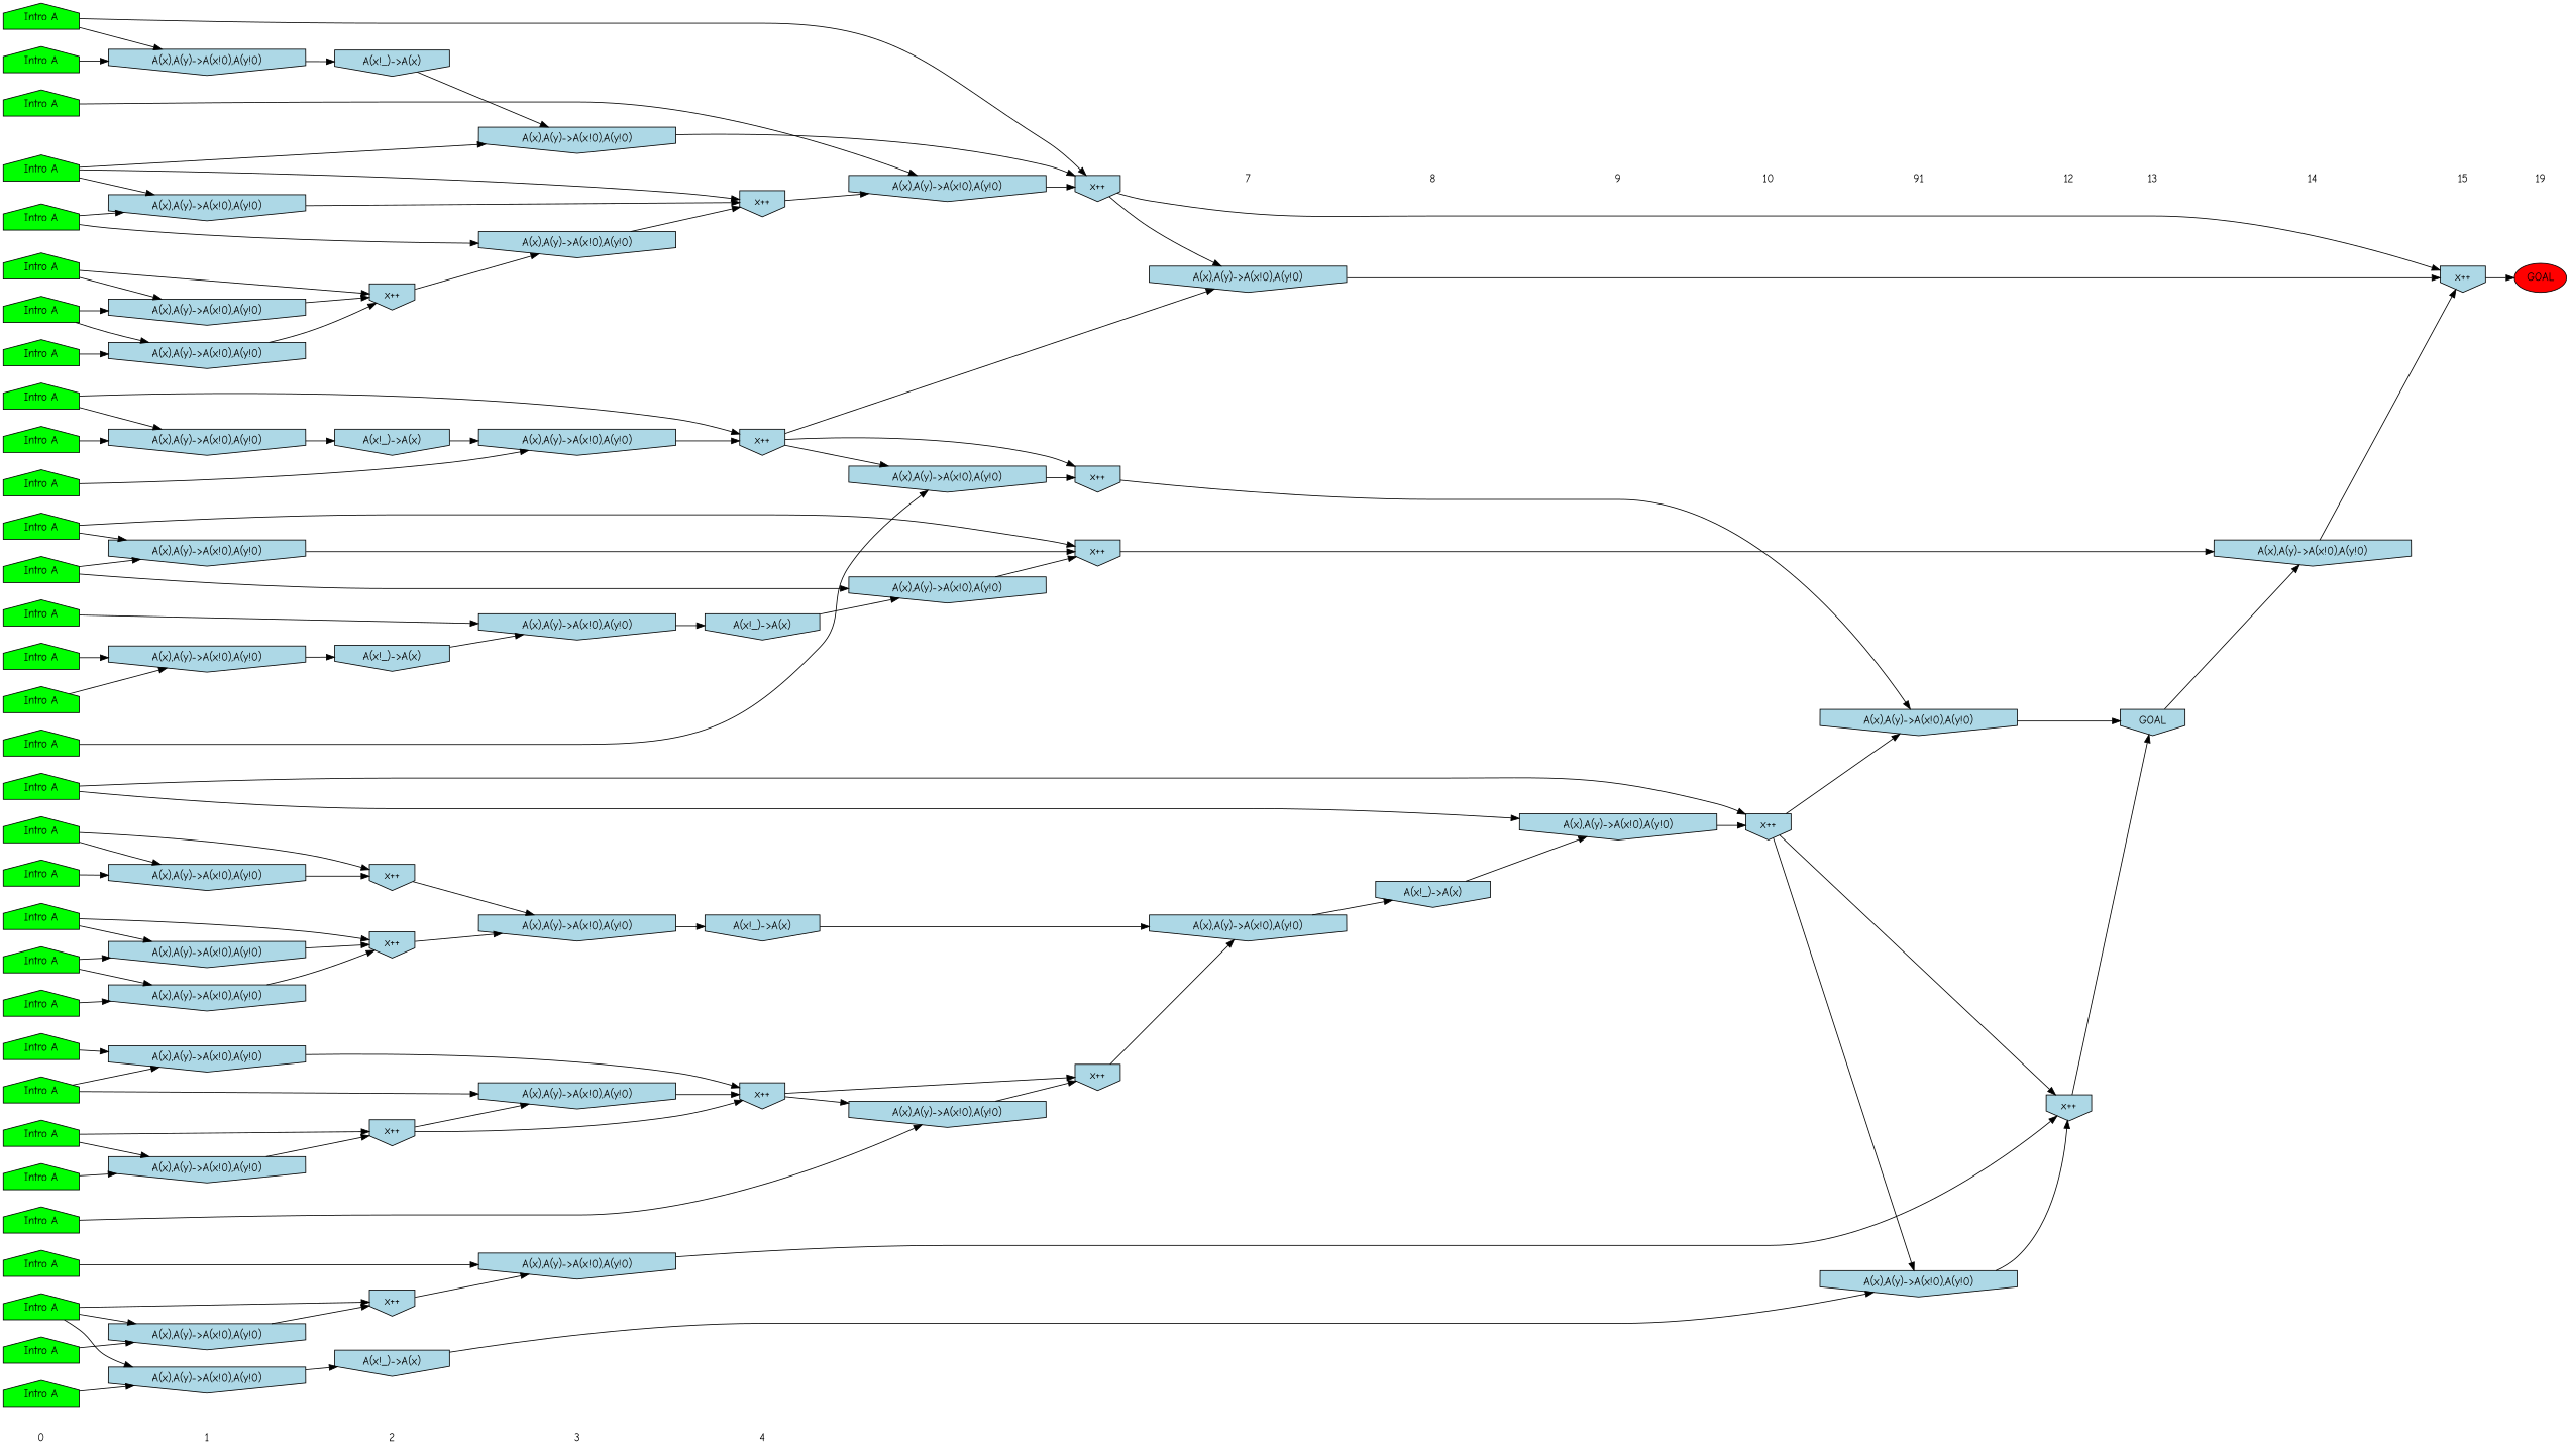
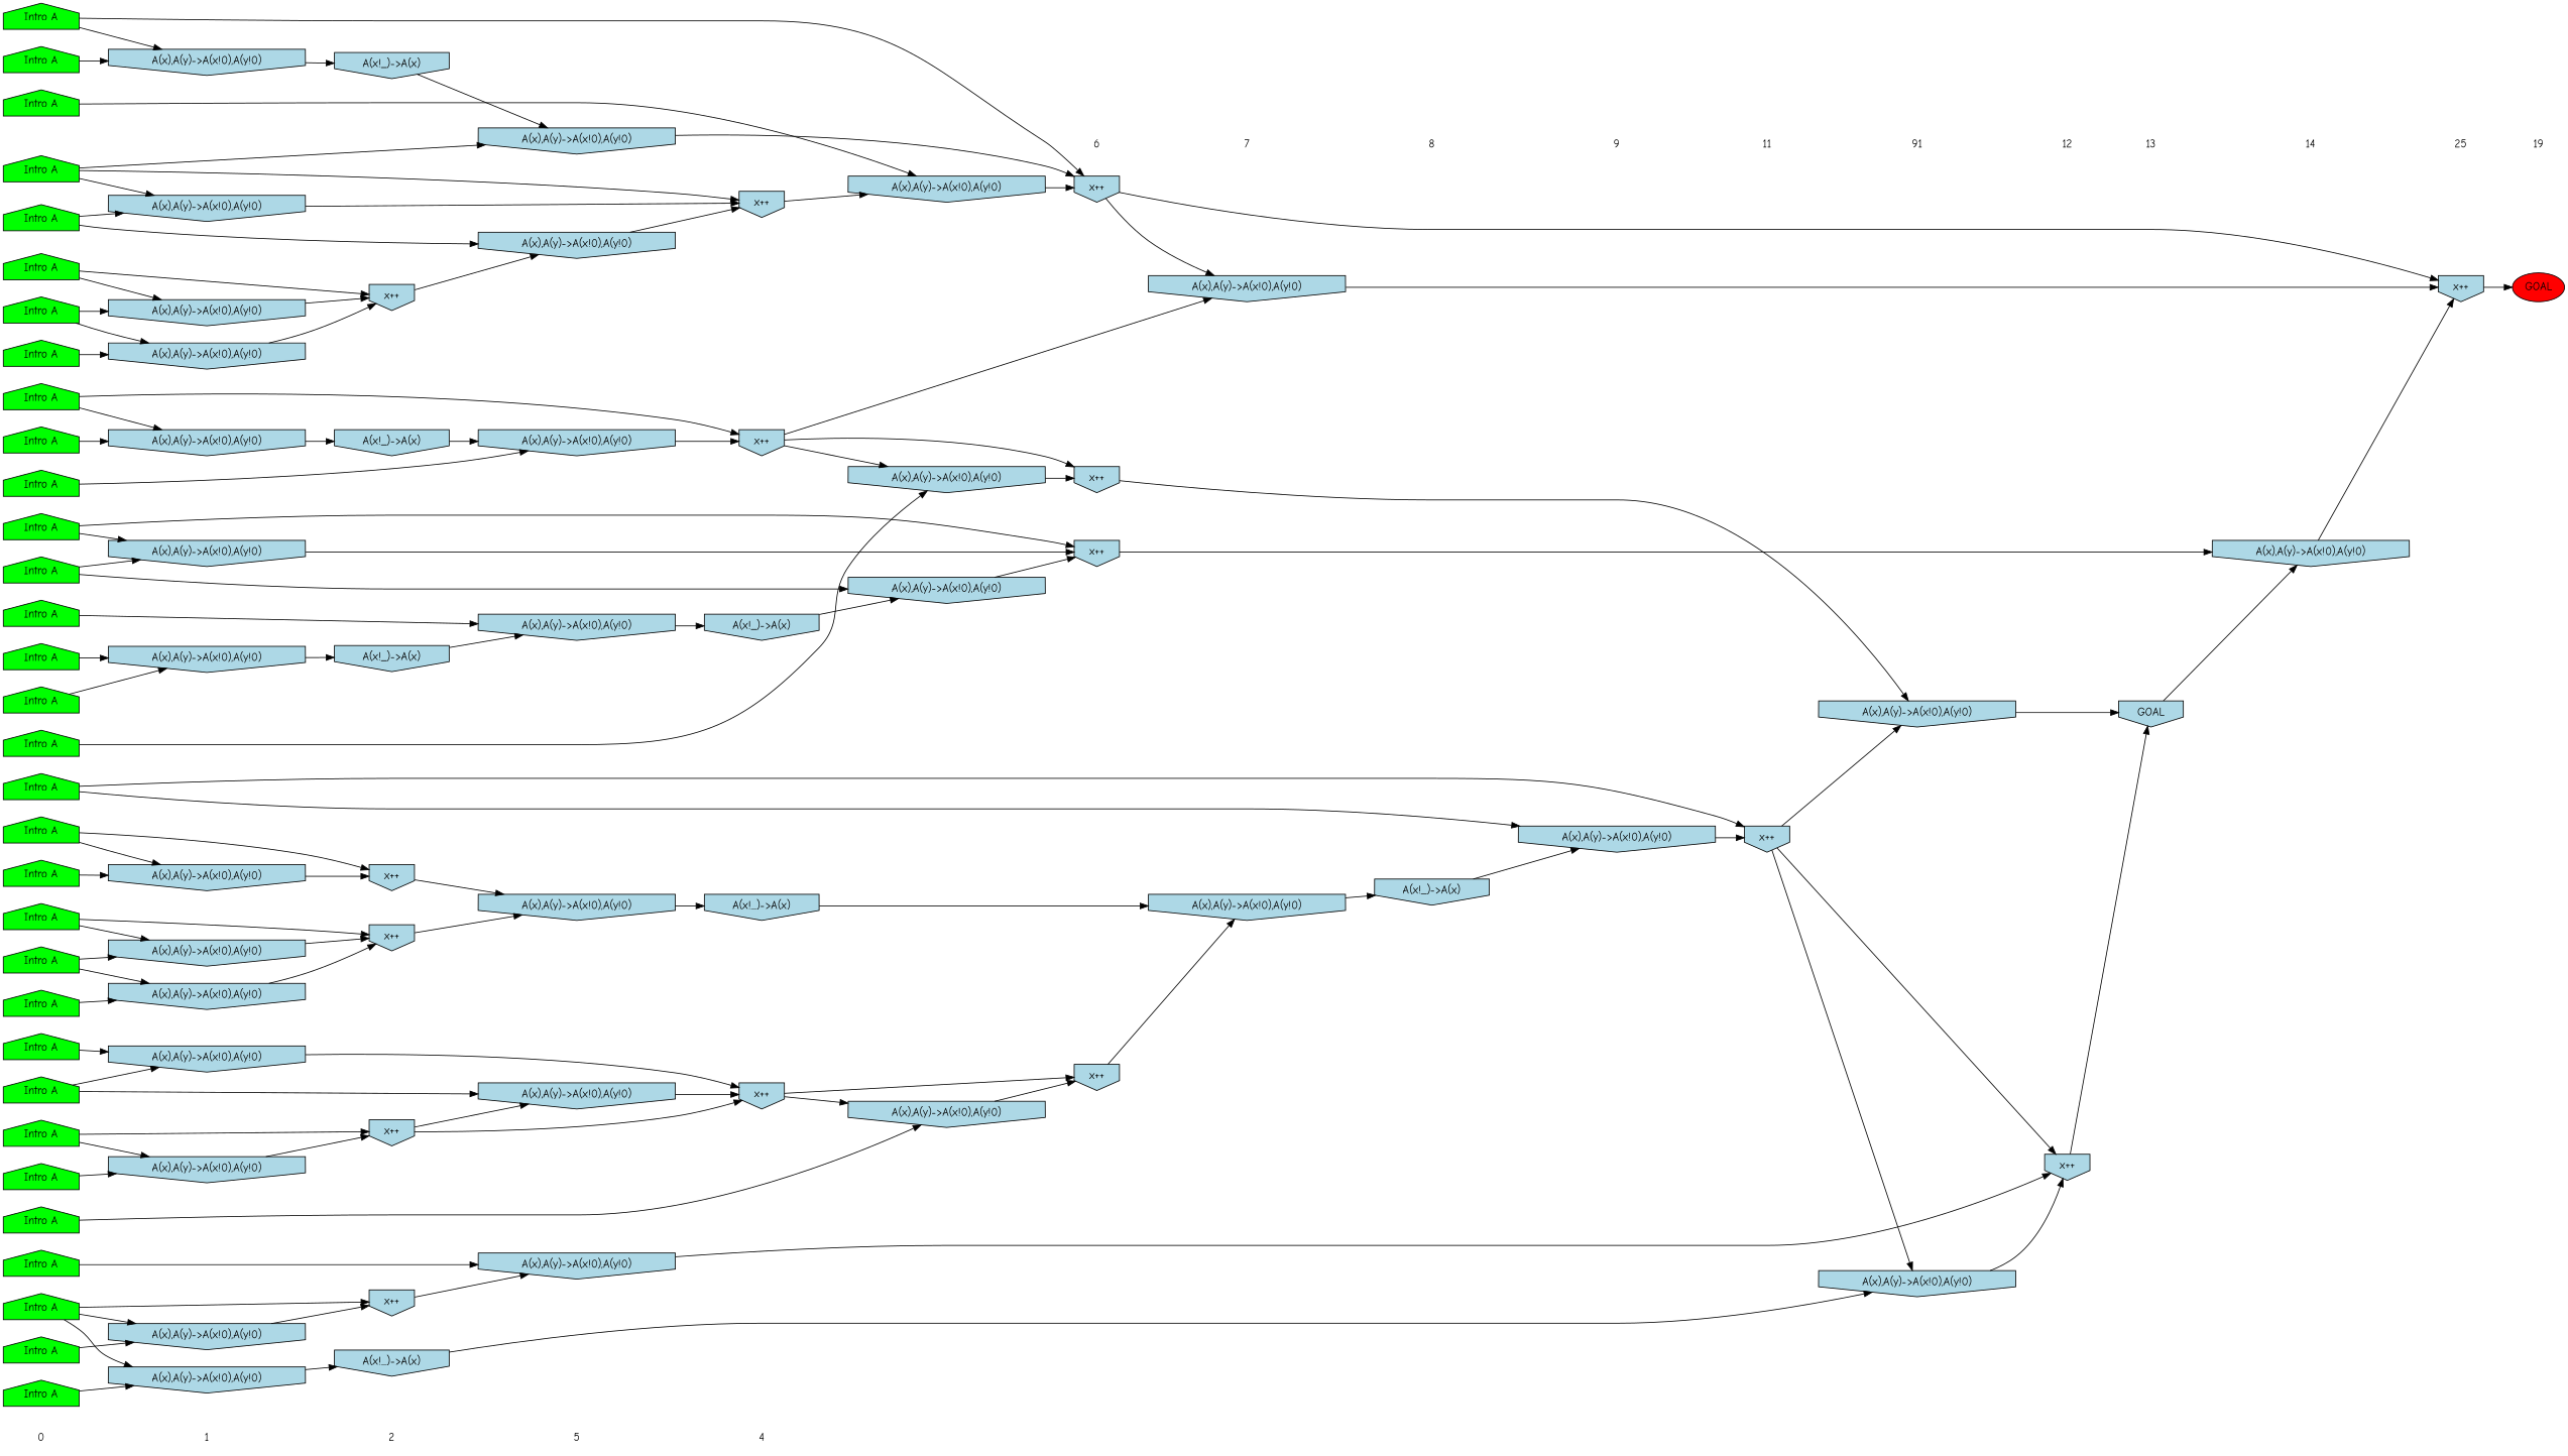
  digraph {
    fontname="Comic Neue"
    rankdir=LR
    ranksep=.5
    node [fontname="Comic Neue" shape=invhouse fillcolor=lightblue style=filled]
    edge [fontname="Comic Neue"]
    0 [shape=plaintext fillcolor="" style=""]
    n2 [fillcolor=green label="Intro A" shape=house]
    n3 [fillcolor=green label="Intro A" shape=house]
    n4 [fillcolor=green label="Intro A" shape=house]
    n5 [fillcolor=green label="Intro A" shape=house]
    n6 [fillcolor=green label="Intro A" shape=house]
    n7 [fillcolor=green label="Intro A" shape=house]
    n8 [fillcolor=green label="Intro A" shape=house]
    n9 [fillcolor=green label="Intro A" shape=house]
    n10 [fillcolor=green label="Intro A" shape=house]
    n11 [fillcolor=green label="Intro A" shape=house]
    n12 [fillcolor=green label="Intro A" shape=house]
    n13 [fillcolor=green label="Intro A" shape=house]
    n14 [fillcolor=green label="Intro A" shape=house]
    n15 [fillcolor=green label="Intro A" shape=house]
    n16 [fillcolor=green label="Intro A" shape=house]
    n17 [fillcolor=green label="Intro A" shape=house]
    n18 [fillcolor=green label="Intro A" shape=house]
    n19 [fillcolor=green label="Intro A" shape=house]
    n20 [fillcolor=green label="Intro A" shape=house]
    n21 [fillcolor=green label="Intro A" shape=house]
    n22 [fillcolor=green label="Intro A" shape=house]
    n23 [fillcolor=green label="Intro A" shape=house]
    n24 [fillcolor=green label="Intro A" shape=house]
    n25 [fillcolor=green label="Intro A" shape=house]
    n26 [fillcolor=green label="Intro A" shape=house]
    n27 [fillcolor=green label="Intro A" shape=house]
    n28 [fillcolor=green label="Intro A" shape=house]
    n29 [fillcolor=green label="Intro A" shape=house]
    n30 [fillcolor=green label="Intro A" shape=house]
    n31 [fillcolor=green label="Intro A" shape=house]
    n32 [fillcolor=green label="Intro A" shape=house]
    n33 [fillcolor=green label="Intro A" shape=house]
    1 [shape=plaintext fillcolor="" style=""]
    n35 [label="A(x),A(y)->A(x!0),A(y!0)"]
    n36 [label="A(x),A(y)->A(x!0),A(y!0)"]
    n37 [label="A(x),A(y)->A(x!0),A(y!0)"]
    n38 [label="A(x),A(y)->A(x!0),A(y!0)"]
    n39 [label="A(x),A(y)->A(x!0),A(y!0)"]
    n40 [label="A(x),A(y)->A(x!0),A(y!0)"]
    n41 [label="A(x),A(y)->A(x!0),A(y!0)"]
    n42 [label="A(x),A(y)->A(x!0),A(y!0)"]
    n43 [label="A(x),A(y)->A(x!0),A(y!0)"]
    n44 [label="A(x),A(y)->A(x!0),A(y!0)"]
    n45 [label="A(x),A(y)->A(x!0),A(y!0)"]
    n46 [label="A(x),A(y)->A(x!0),A(y!0)"]
    n47 [label="A(x),A(y)->A(x!0),A(y!0)"]
    n48 [label="A(x),A(y)->A(x!0),A(y!0)"]
    2 [shape=plaintext fillcolor="" style=""]
    n50 [label="x++"]
    n51 [label="x++"]
    n52 [label="A(x!_)->A(x)"]
    n53 [label="x++"]
    n54 [label="A(x!_)->A(x)"]
    n55 [label="A(x!_)->A(x)"]
    n56 [label="x++"]
    n57 [label="x++"]
    n58 [label="A(x!_)->A(x)"]
-   3 [shape=plaintext fillcolor="" style=""]
+   3 [shape=plaintext label=5 fillcolor="" style=""]
    n60 [label="A(x),A(y)->A(x!0),A(y!0)"]
    n61 [label="A(x),A(y)->A(x!0),A(y!0)"]
    n62 [label="A(x),A(y)->A(x!0),A(y!0)"]
    n63 [label="A(x),A(y)->A(x!0),A(y!0)"]
    n64 [label="A(x),A(y)->A(x!0),A(y!0)"]
    n65 [label="A(x),A(y)->A(x!0),A(y!0)"]
    n66 [label="A(x),A(y)->A(x!0),A(y!0)"]
    4 [shape=plaintext fillcolor="" style=""]
    n68 [label="x++"]
    n69 [label="x++"]
    n70 [label="A(x!_)->A(x)"]
    n71 [label="x++"]
    n72 [label="A(x!_)->A(x)"]
    n73 [label="A(x),A(y)->A(x!0),A(y!0)"]
    n74 [label="A(x),A(y)->A(x!0),A(y!0)"]
    n75 [label="A(x),A(y)->A(x!0),A(y!0)"]
    n76 [label="A(x),A(y)->A(x!0),A(y!0)"]
+   6 [shape=plaintext fillcolor="" style=""]
    n78 [label="x++"]
    n79 [label="x++"]
    n80 [label="x++"]
    n81 [label="x++"]
    7 [shape=plaintext fillcolor="" style=""]
    n83 [label="A(x),A(y)->A(x!0),A(y!0)"]
    n84 [label="A(x),A(y)->A(x!0),A(y!0)"]
    8 [shape=plaintext fillcolor="" style=""]
    n86 [label="A(x!_)->A(x)"]
    9 [shape=plaintext fillcolor="" style=""]
    n88 [label="A(x),A(y)->A(x!0),A(y!0)"]
-   10 [shape=plaintext fillcolor="" style=""]
+   10 [shape=plaintext label=11 fillcolor="" style=""]
    n90 [label="x++"]
    n91 [label=91 shape=plaintext fillcolor="" style=""]
    n92 [label="A(x),A(y)->A(x!0),A(y!0)"]
    n93 [label="A(x),A(y)->A(x!0),A(y!0)"]
    12 [shape=plaintext fillcolor="" style=""]
    n95 [label="x++"]
    13 [shape=plaintext fillcolor="" style=""]
    n97 [label=GOAL]
    14 [shape=plaintext fillcolor="" style=""]
    n99 [label="A(x),A(y)->A(x!0),A(y!0)"]
-   15 [shape=plaintext fillcolor="" style=""]
+   15 [shape=plaintext label=25 fillcolor="" style=""]
    n101 [label="x++"]
    n102 [label=19 shape=plaintext fillcolor="" style=""]
    n103 [fillcolor=red label=GOAL shape=""]
    subgraph sub_1 {
      rank=same
      0
      n2
      n3
      n4
      n5
      n6
      n7
      n8
      n9
      n10
      n11
      n12
      n13
      n14
      n15
      n16
      n17
      n18
      n19
      n20
      n21
      n22
      n23
      n24
      n25
      n26
      n27
      n28
      n29
      n30
      n31
      n32
      n33
    }
    subgraph sub_2 {
      rank=same
      1
      n35
      n36
      n37
      n38
      n39
      n40
      n41
      n42
      n43
      n44
      n45
      n46
      n47
      n48
    }
    subgraph sub_3 {
      rank=same
      2
      n50
      n51
      n52
      n53
      n54
      n55
      n56
      n57
      n58
    }
    subgraph sub_4 {
      rank=same
      3
      n60
      n61
      n62
      n63
      n64
      n65
      n66
    }
    subgraph sub_5 {
      rank=same
      4
      n68
      n69
      n70
      n71
      n72
    }
    subgraph sub_6 {
      rank=same
      n73
      n74
      n75
      n76
    }
    subgraph sub_7 {
      rank=same
+     6
      n78
      n79
      n80
      n81
    }
    subgraph sub_8 {
      rank=same
      7
      n83
      n84
    }
    subgraph sub_9 {
      rank=same
      8
      n86
    }
    subgraph sub_10 {
      rank=same
      9
      n88
    }
    subgraph sub_11 {
      rank=same
      10
      n90
    }
    subgraph sub_12 {
      rank=same
      n91
      n92
      n93
    }
    subgraph sub_13 {
      rank=same
      12
      n95
    }
    subgraph sub_14 {
      rank=same
      13
      n97
    }
    subgraph sub_15 {
      rank=same
      14
      n99
    }
    subgraph sub_16 {
      rank=same
      15
      n101
    }
    subgraph sub_17 {
      rank=same
      n102
      n103
    }
    0 -> 1 [style=invis]
    n2 -> n63
    n3 -> n39
    n4 -> n45
    n4 -> n56
    n5 -> n39
    n5 -> n71
    n6 -> n88
    n6 -> n90
    n7 -> n42
    n7 -> n53
    n8 -> n37
    n9 -> n44
    n10 -> n38
    n10 -> n45
    n11 -> n41
    n11 -> n51
    n12 -> n46
    n13 -> n48
    n13 -> n76
    n14 -> n66
    n15 -> n74
    n16 -> n46
    n16 -> n47
    n16 -> n57
    n17 -> n73
    n18 -> n36
    n19 -> n47
    n20 -> n48
    n20 -> n81
    n21 -> n40
    n21 -> n64
    n21 -> n69
    n22 -> n36
    n23 -> n43
    n24 -> n38
    n25 -> n44
    n25 -> n60
    n26 -> n41
    n27 -> n40
    n27 -> n62
    n28 -> n65
    n29 -> n35
    n30 -> n42
    n30 -> n43
    n31 -> n35
    n31 -> n80
    n32 -> n37
    n32 -> n50
    n33 -> n75
    1 -> 2 [style=invis]
    n35 -> n55
    n36 -> n52
    n37 -> n50
    n38 -> n56
    n39 -> n54
    n40 -> n69
    n41 -> n51
    n42 -> n53
    n43 -> n53
    n44 -> n68
    n45 -> n56
    n46 -> n57
    n47 -> n58
    n48 -> n81
    2 -> 3 [style=invis]
    n50 -> n61
    n51 -> n60
    n51 -> n68
    n52 -> n65
    n53 -> n61
    n54 -> n63
    n55 -> n64
    n56 -> n62
    n57 -> n66
    n58 -> n93
    3 -> 4 [style=invis]
    n60 -> n68
    n61 -> n70
    n62 -> n69
    n63 -> n71
    n64 -> n80
    n65 -> n72
    n66 -> n95
    n68 -> n73
    n68 -> n78
    n69 -> n74
    n70 -> n83
    n71 -> n75
    n71 -> n79
    n71 -> n84
    n72 -> n76
    n73 -> n78
    n74 -> n80
    n75 -> n79
    n76 -> n81
+   6 -> 7 [style=invis]
    n78 -> n83
    n79 -> n92
    n80 -> n84
    n80 -> n101
    n81 -> n99
    7 -> 8 [style=invis]
    n83 -> n86
    n84 -> n101
    8 -> 9 [style=invis]
    n86 -> n88
    9 -> 10 [style=invis]
    n88 -> n90
    10 -> n91 [style=invis]
    n90 -> n92
    n90 -> n93
    n90 -> n95
    n91 -> 12 [style=invis]
    n92 -> n97
    n93 -> n95
    12 -> 13 [style=invis]
    n95 -> n97
    13 -> 14 [style=invis]
    n97 -> n99
    14 -> 15 [style=invis]
    n99 -> n101
    15 -> n102 [style=invis]
    n101 -> n103
  }
